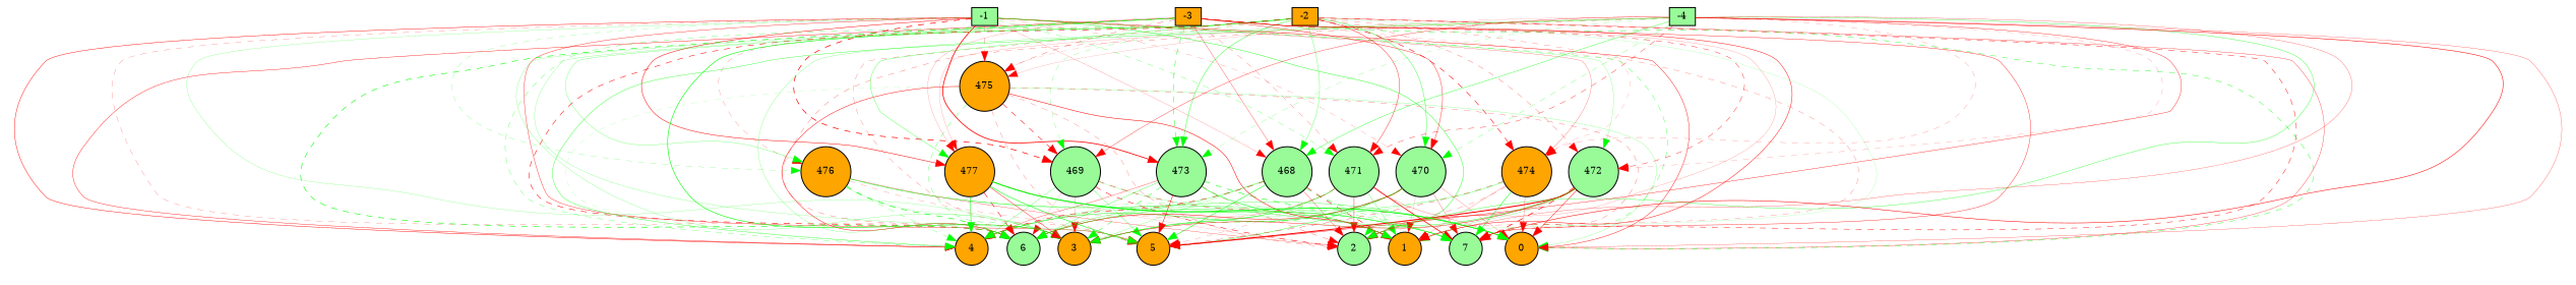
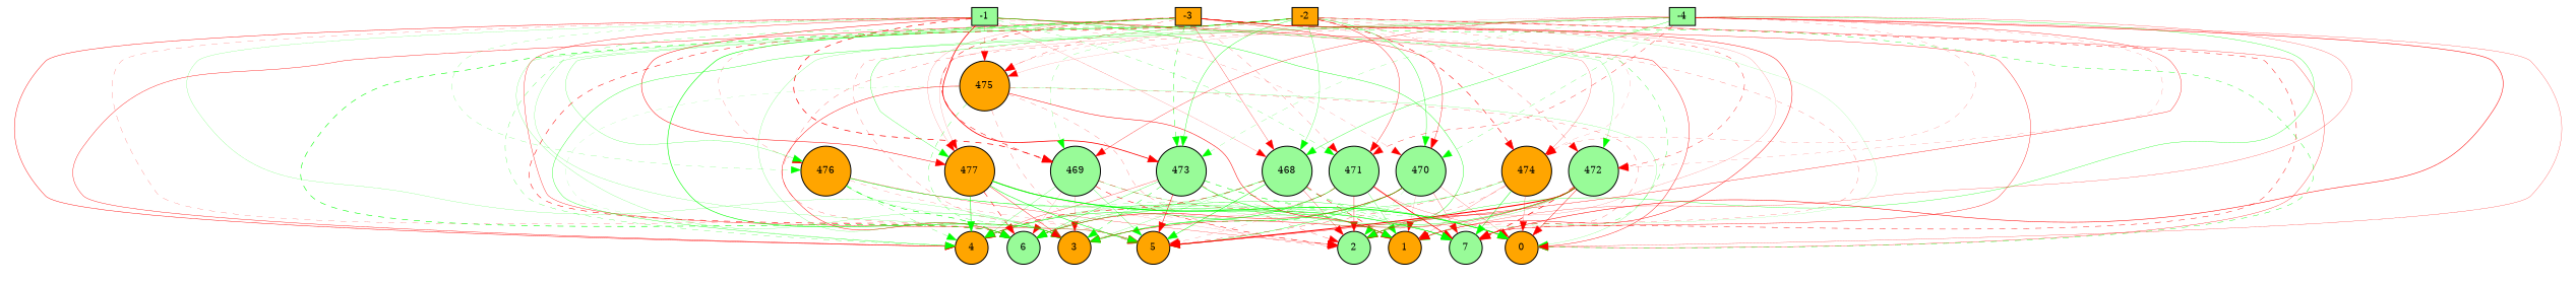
  digraph {
    node [fillcolor=palegreen fontsize=9 shape=circle style=filled]
    edge [color=red style=solid]
    -1 [height=0.2 shape=box width=0.2]
    0 [fillcolor=orange height=0.2 width=0.2]
    2 [height=0.2 width=0.2]
    3 [fillcolor=orange height=0.2 width=0.2]
    4 [fillcolor=orange height=0.2 width=0.2]
    5 [fillcolor=orange height=0.2 width=0.2]
    6 [height=0.2 width=0.2]
    7 [height=0.2 width=0.2]
    468 [height=0.2 width=0.2]
    469 [height=0.2 width=0.2]
    470 [height=0.2 width=0.2]
    471 [height=0.2 width=0.2]
    472 [height=0.2 width=0.2]
    473 [height=0.2 width=0.2]
    474 [fillcolor=orange height=0.2 width=0.2]
    475 [fillcolor=orange height=0.2 width=0.2]
    476 [fillcolor=orange height=0.2 width=0.2]
    477 [fillcolor=orange height=0.2 width=0.2]
    1 [fillcolor=orange height=0.2 width=0.2]
    -2 [fillcolor=orange height=0.2 shape=box width=0.2]
    -3 [fillcolor=orange height=0.2 shape=box width=0.2]
    -4 [height=0.2 shape=box width=0.2]
    -1 -> 0 [penwidth=0.4175309357676321]
    -1 -> 2 [color=green penwidth=0.39263976371372145]
    -1 -> 3 [color=green penwidth=0.17074029906546662]
    -1 -> 4 [penwidth=0.4342900749381773]
    -1 -> 5 [penwidth=0.36077183804867863]
    -1 -> 6 [penwidth=0.18407055746761003 style=dashed]
    -1 -> 7 [color=green penwidth=0.3084777720920867 style=dashed]
    -1 -> 468 [penwidth=0.1560110087502118]
    -1 -> 469 [penwidth=0.6975868246859017 style=dashed]
    -1 -> 470 [penwidth=0.14494406464165144 style=dashed]
    -1 -> 471 [color=green penwidth=0.2301905753083406 style=dashed]
    -1 -> 472 [color=green penwidth=0.18107786722986124]
    -1 -> 473 [penwidth=0.7800697866734208]
    -1 -> 474 [penwidth=0.21048167841253534]
    -1 -> 475 [penwidth=0.23863708957284396 style=dashed]
    -1 -> 476 [color=green penwidth=0.17401390901229458 style=dashed]
    -1 -> 477 [penwidth=0.48753371705608983]
    468 -> 0 [color=green penwidth=0.21643381417342836 style=dashed]
    468 -> 2 [penwidth=0.26771833861393324]
    468 -> 3 [color=green penwidth=0.189986415570331]
    468 -> 4 [penwidth=0.5347887400796403 style=dashed]
    468 -> 5 [color=green penwidth=0.49451906060065975]
    468 -> 6 [color=green penwidth=0.27950291555457984]
    468 -> 7 [color=green penwidth=0.2512037508109441 style=dashed]
    468 -> 1 [penwidth=0.5131546873590993 style=dashed]
    469 -> 0 [color=green penwidth=0.10021812933068412 style=dashed]
    469 -> 2 [penwidth=0.5106030940726923 style=dashed]
    469 -> 3 [penwidth=0.18794350381310015 style=dashed]
    469 -> 4 [color=green penwidth=0.23803804057182892]
    469 -> 5 [color=green penwidth=0.26135867771728316]
    469 -> 6 [penwidth=0.1179246836322575]
    469 -> 7 [color=green penwidth=0.16498260405561932]
    469 -> 1 [penwidth=0.3311508968661679 style=dashed]
    470 -> 0 [penwidth=0.18356108912996716]
    470 -> 2 [color=green penwidth=0.13800454910141663 style=dashed]
    470 -> 3 [color=green penwidth=0.4647280192957227 style=dashed]
    470 -> 4 [color=green penwidth=0.4397133158130694]
    470 -> 5 [color=green penwidth=0.3710854429454389]
    470 -> 6 [penwidth=0.46267740640381905]
    470 -> 7 [penwidth=0.24345596836899944]
    470 -> 1 [penwidth=0.11941682437109816]
    471 -> 0 [penwidth=0.21257996086454592]
    471 -> 2 [penwidth=0.37336595324496724]
    471 -> 3 [color=green penwidth=0.5265097306183194]
    471 -> 4 [penwidth=0.13667526061118768 style=dashed]
    471 -> 5 [penwidth=0.15694831292503642 style=dashed]
    471 -> 6 [penwidth=0.1280460508545816]
    471 -> 7 [penwidth=0.7529355196894546]
    471 -> 1 [color=green penwidth=0.2657273954524295]
    472 -> 0 [penwidth=0.4298906109542586]
    472 -> 2 [penwidth=0.37493082796942856]
    472 -> 3 [penwidth=0.40203756694548975]
    472 -> 4 [color=green penwidth=0.1460333629649489]
    472 -> 5 [penwidth=1.0206068119645213]
    472 -> 6 [color=green penwidth=0.33627773485583484]
    472 -> 7 [penwidth=0.6522568578708109 style=dashed]
    472 -> 1 [color=green penwidth=0.1900437899628083]
    473 -> 0 [color=green penwidth=0.3274286754500162 style=dashed]
    473 -> 2 [penwidth=0.25831146255841675 style=dashed]
    473 -> 3 [color=green penwidth=0.42372608977079573 style=dashed]
    473 -> 4 [penwidth=0.2895030184662653]
    473 -> 5 [penwidth=0.49188308937079817]
    473 -> 6 [color=green penwidth=0.2922173413350384]
    473 -> 7 [color=green penwidth=0.3028146304533409 style=dashed]
    473 -> 1 [color=green penwidth=0.4875153324905174]
    474 -> 0 [penwidth=0.21188113838319206]
    474 -> 2 [penwidth=0.19908048896024783 style=dashed]
    474 -> 3 [color=green penwidth=0.12479915317984891]
    474 -> 4 [color=green penwidth=0.19446267618594684]
    474 -> 5 [penwidth=0.28720230945248226 style=dashed]
    474 -> 6 [color=green penwidth=0.12123115617987044 style=dashed]
    474 -> 7 [color=green penwidth=0.47772380060459607]
    474 -> 1 [penwidth=0.17643719672561003]
    475 -> 0 [color=green penwidth=0.172296259739537]
    475 -> 2 [penwidth=0.1979818570110657 style=dashed]
    475 -> 3 [color=green penwidth=0.27680925112502275 style=dashed]
    475 -> 4 [color=green penwidth=0.10552224566105256 style=dashed]
    475 -> 5 [penwidth=0.20051967388716518 style=dashed]
    475 -> 6 [penwidth=0.45408167237718955]
    475 -> 7 [penwidth=0.22753382745995487 style=dashed]
    475 -> 1 [penwidth=0.5136032496798599]
    476 -> 0 [color=green penwidth=0.3084027033386587]
    476 -> 2 [penwidth=0.25650005908672824]
    476 -> 3 [color=green penwidth=0.13727038565097005]
    476 -> 4 [color=green penwidth=0.24245022667384739 style=dashed]
    476 -> 5 [penwidth=0.15545335700654866 style=dashed]
    476 -> 6 [color=green penwidth=0.6227396904986184 style=dashed]
    476 -> 7 [color=green penwidth=0.18145708946001843]
    476 -> 1 [color=green penwidth=0.1822155794688698 style=dashed]
    477 -> 0 [color=green penwidth=0.8210318412762889]
    477 -> 2 [penwidth=0.10650877647221765]
    477 -> 3 [penwidth=0.3878996998289318]
    477 -> 4 [color=green penwidth=0.5184892164135967]
    477 -> 5 [color=green penwidth=0.5411164264434705]
    477 -> 6 [penwidth=0.5255350751430594 style=dashed]
    477 -> 7 [color=green penwidth=0.49223640398247104]
    477 -> 1 [color=green penwidth=0.138591081572352 style=dashed]
    -2 -> 0 [penwidth=0.30287868761207504]
    -2 -> 2 [penwidth=0.19482615928490715 style=dashed]
    -2 -> 3 [color=green penwidth=0.5890147868099848]
    -2 -> 4 [color=green penwidth=0.25669931163528725 style=dashed]
    -2 -> 5 [penwidth=0.19857345249103597 style=dashed]
    -2 -> 6 [penwidth=0.5185776904821127 style=dashed]
    -2 -> 7 [penwidth=0.4326339126065277 style=dashed]
    -2 -> 468 [color=green penwidth=0.2636282042525042]
    -2 -> 469 [color=green penwidth=0.18876652487142698 style=dashed]
    -2 -> 470 [color=green penwidth=0.35781425723828686]
    -2 -> 471 [penwidth=0.3793815566494806]
    -2 -> 472 [penwidth=0.22646856974429025 style=dashed]
    -2 -> 473 [color=green penwidth=0.3805905562088089]
    -2 -> 474 [penwidth=0.5493297690378522 style=dashed]
    -2 -> 475 [penwidth=0.1255126223310239 style=dashed]
    -2 -> 476 [penwidth=0.17008522368247336 style=dashed]
    -2 -> 477 [color=green penwidth=0.2882703682690582]
    -2 -> 1 [color=green penwidth=0.11307138509634862]
    -3 -> 0 [color=green penwidth=0.38010622439454034 style=dashed]
    -3 -> 2 [penwidth=0.1471214147272137]
    -3 -> 3 [color=green penwidth=0.18103693837300527]
    -3 -> 4 [penwidth=0.38644848379681385]
    -3 -> 5 [color=green penwidth=0.1758030149761829]
    -3 -> 6 [color=green penwidth=0.5687228068343326 style=dashed]
    -3 -> 7 [penwidth=0.36484774708009404]
    -3 -> 468 [penwidth=0.27283849840002405]
-   475 -> 469 [penwidth=0.49758328592975465 style=dashed]
+   -3 -> 469 [penwidth=0.49758328592975465 style=dashed]
    -3 -> 470 [penwidth=0.37284228314707846]
    -3 -> 471 [penwidth=0.19522993298569924 style=dashed]
    -3 -> 472 [penwidth=0.36241186064991937 style=dashed]
    -3 -> 473 [color=green penwidth=0.4223388787689848 style=dashed]
    -3 -> 474 [penwidth=0.11855031613081797 style=dashed]
    -3 -> 475 [penwidth=0.2727243547884921 style=dashed]
    -3 -> 476 [color=green penwidth=0.22059782218790647]
    -3 -> 477 [penwidth=0.14288424444690961]
    -3 -> 1 [penwidth=0.4489928720038133]
    -4 -> 0 [penwidth=0.24208663756681933]
    -4 -> 2 [color=green penwidth=0.3285547587553988]
    -4 -> 3 [penwidth=0.2290012088938864 style=dashed]
    -4 -> 4 [color=green penwidth=0.3409246033500284]
    -4 -> 5 [penwidth=0.3651929270475426]
    -4 -> 6 [color=green penwidth=0.19004599971152178]
    -4 -> 7 [penwidth=0.5169187861286293]
    -4 -> 468 [color=green penwidth=0.3386661369799376]
    -4 -> 469 [penwidth=0.3248050740295684]
    -4 -> 470 [color=green penwidth=0.2220405639094959 style=dashed]
    -4 -> 471 [penwidth=0.33561577264670645 style=dashed]
    -4 -> 472 [penwidth=0.1416253502404194 style=dashed]
    -4 -> 473 [color=green penwidth=0.1697157356744715 style=dashed]
    -4 -> 474 [penwidth=0.15763866101881824 style=dashed]
    -4 -> 475 [penwidth=0.11492823856218802]
    -4 -> 477 [penwidth=0.13836700767819515]
    -4 -> 1 [penwidth=0.23817047605251004]
  }
